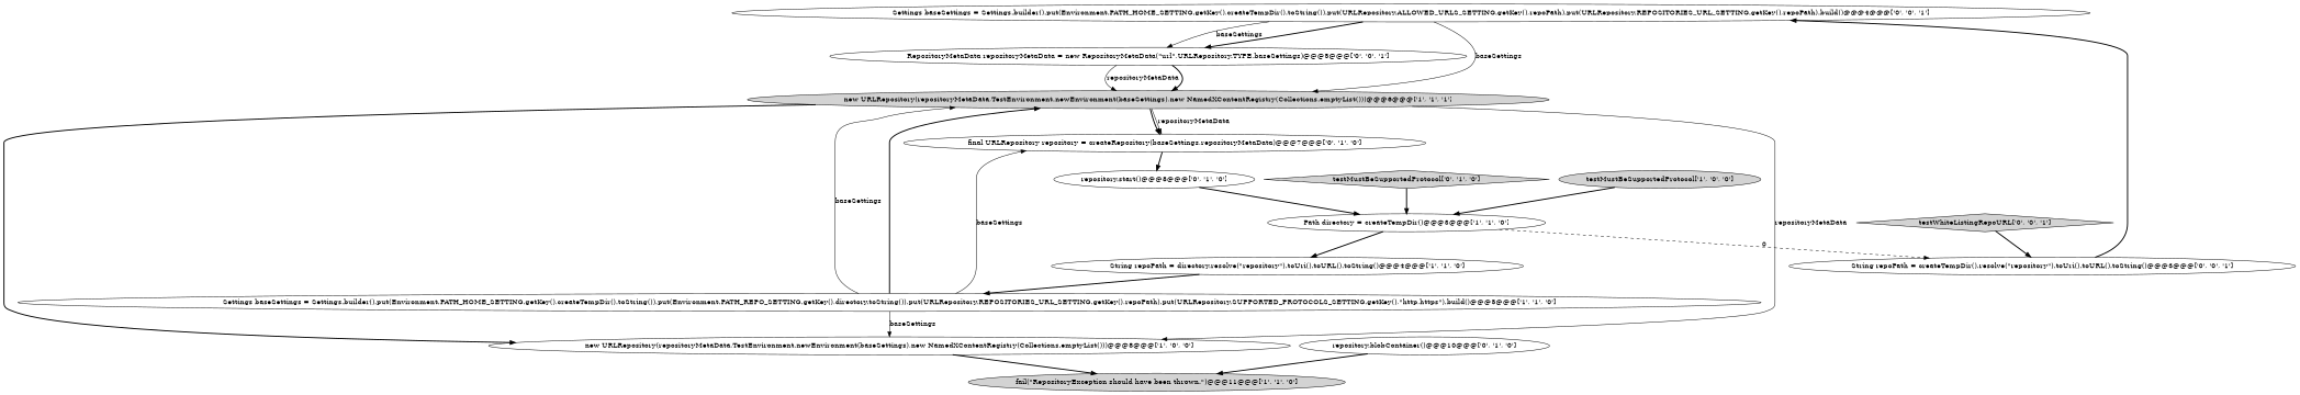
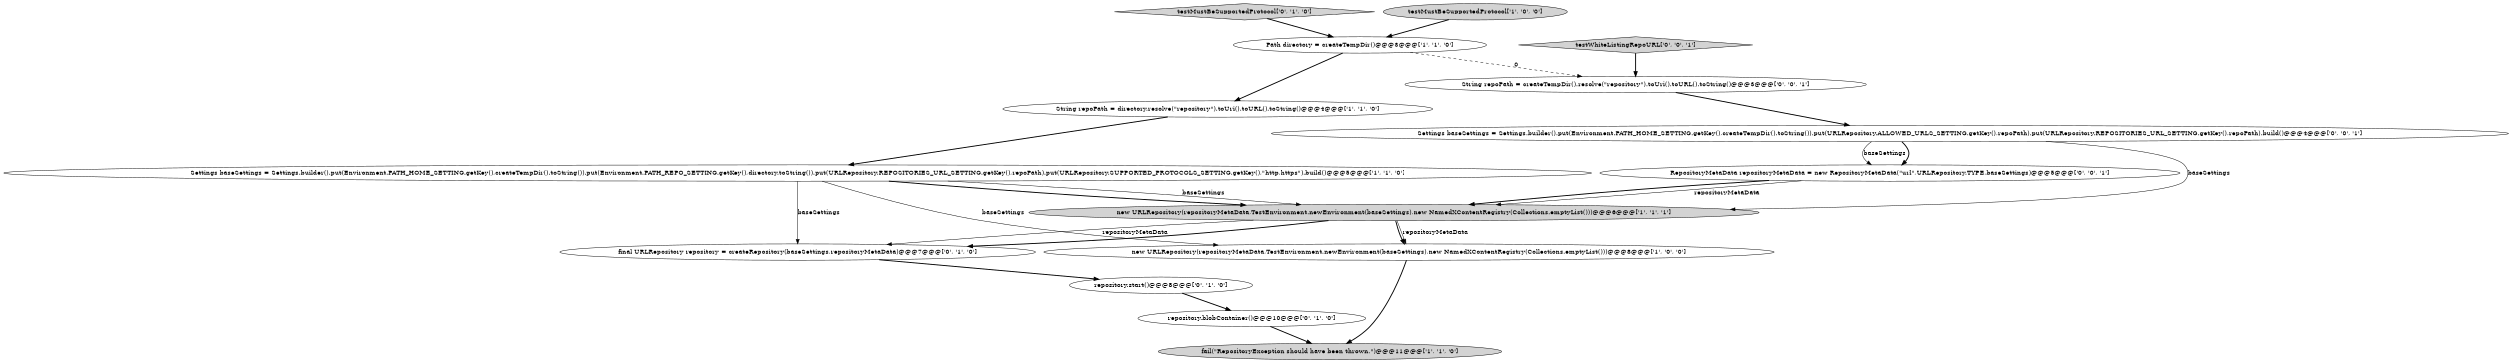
  digraph {
    node [fillcolor=white shape=ellipse style=filled]
    edge [style=bold]
    n1 [label="Settings baseSettings = Settings.builder().put(Environment.PATH_HOME_SETTING.getKey(),createTempDir().toString()).put(URLRepository.ALLOWED_URLS_SETTING.getKey(),repoPath).put(URLRepository.REPOSITORIES_URL_SETTING.getKey(),repoPath).build()@@@4@@@['0', '0', '1']"]
    n2 [label="RepositoryMetaData repositoryMetaData = new RepositoryMetaData(\"url\",URLRepository.TYPE,baseSettings)@@@5@@@['0', '0', '1']"]
    n3 [fillcolor=lightgray label="new URLRepository(repositoryMetaData,TestEnvironment.newEnvironment(baseSettings),new NamedXContentRegistry(Collections.emptyList()))@@@6@@@['1', '1', '1']"]
    n4 [label="final URLRepository repository = createRepository(baseSettings,repositoryMetaData)@@@7@@@['0', '1', '0']"]
    n5 [label="new URLRepository(repositoryMetaData,TestEnvironment.newEnvironment(baseSettings),new NamedXContentRegistry(Collections.emptyList()))@@@8@@@['1', '0', '0']"]
    n6 [label="repository.start()@@@8@@@['0', '1', '0']"]
    n7 [label="repository.blobContainer()@@@10@@@['0', '1', '0']"]
    n8 [fillcolor=lightgray label="fail(\"RepositoryException should have been thrown.\")@@@11@@@['1', '1', '0']"]
    n9 [fillcolor=lightgray label="testWhiteListingRepoURL['0', '0', '1']" shape=diamond]
    n10 [label="String repoPath = createTempDir().resolve(\"repository\").toUri().toURL().toString()@@@3@@@['0', '0', '1']"]
    n11 [label="String repoPath = directory.resolve(\"repository\").toUri().toURL().toString()@@@4@@@['1', '1', '0']"]
    n12 [label="Settings baseSettings = Settings.builder().put(Environment.PATH_HOME_SETTING.getKey(),createTempDir().toString()).put(Environment.PATH_REPO_SETTING.getKey(),directory.toString()).put(URLRepository.REPOSITORIES_URL_SETTING.getKey(),repoPath).put(URLRepository.SUPPORTED_PROTOCOLS_SETTING.getKey(),\"http,https\").build()@@@5@@@['1', '1', '0']"]
    n13 [fillcolor=lightgray label="testMustBeSupportedProtocol['0', '1', '0']" shape=diamond]
    n14 [label="Path directory = createTempDir()@@@3@@@['1', '1', '0']"]
    n15 [fillcolor=lightgray label="testMustBeSupportedProtocol['1', '0', '0']"]
    n1 -> n2
    n1 -> n2 [label=baseSettings style=solid]
    n1 -> n3 [label=baseSettings style=solid]
    n2 -> n3
    n2 -> n3 [label=repositoryMetaData style=solid]
    n3 -> n4 [label=repositoryMetaData style=solid]
    n3 -> n4
    n3 -> n5 [label=repositoryMetaData style=solid]
    n3 -> n5
    n4 -> n6
    n5 -> n8
-   n6 -> n14
+   n6 -> n7
    n7 -> n8
    n9 -> n10
    n10 -> n1
    n11 -> n12
    n12 -> n3 [label=baseSettings style=solid]
    n12 -> n3
    n12 -> n4 [label=baseSettings style=solid]
    n12 -> n5 [label=baseSettings style=solid]
    n13 -> n14
    n14 -> n10 [label=0 style=dashed]
    n14 -> n11
    n15 -> n14
  }
